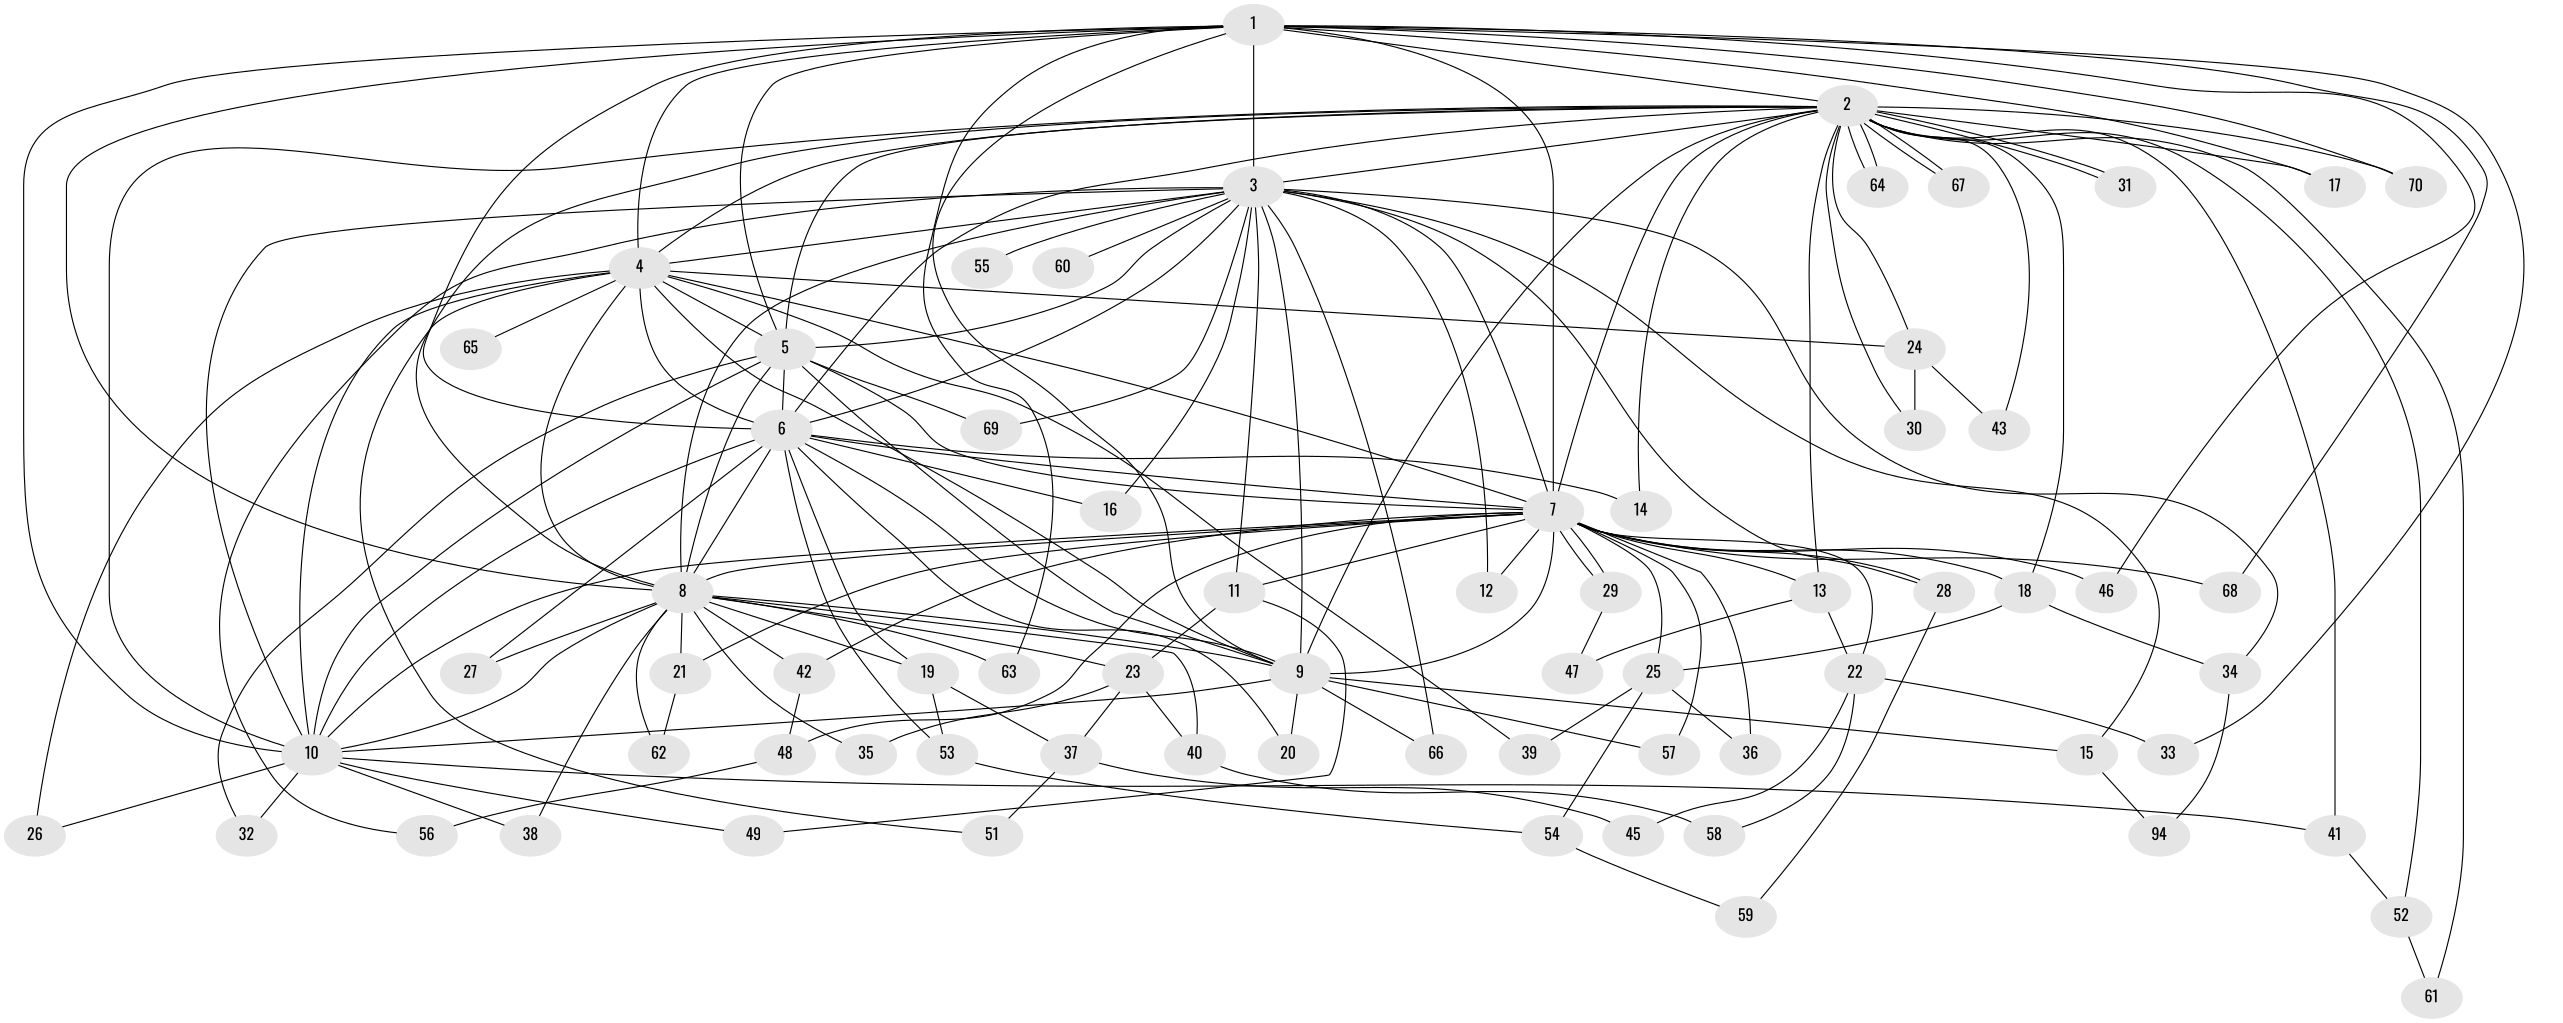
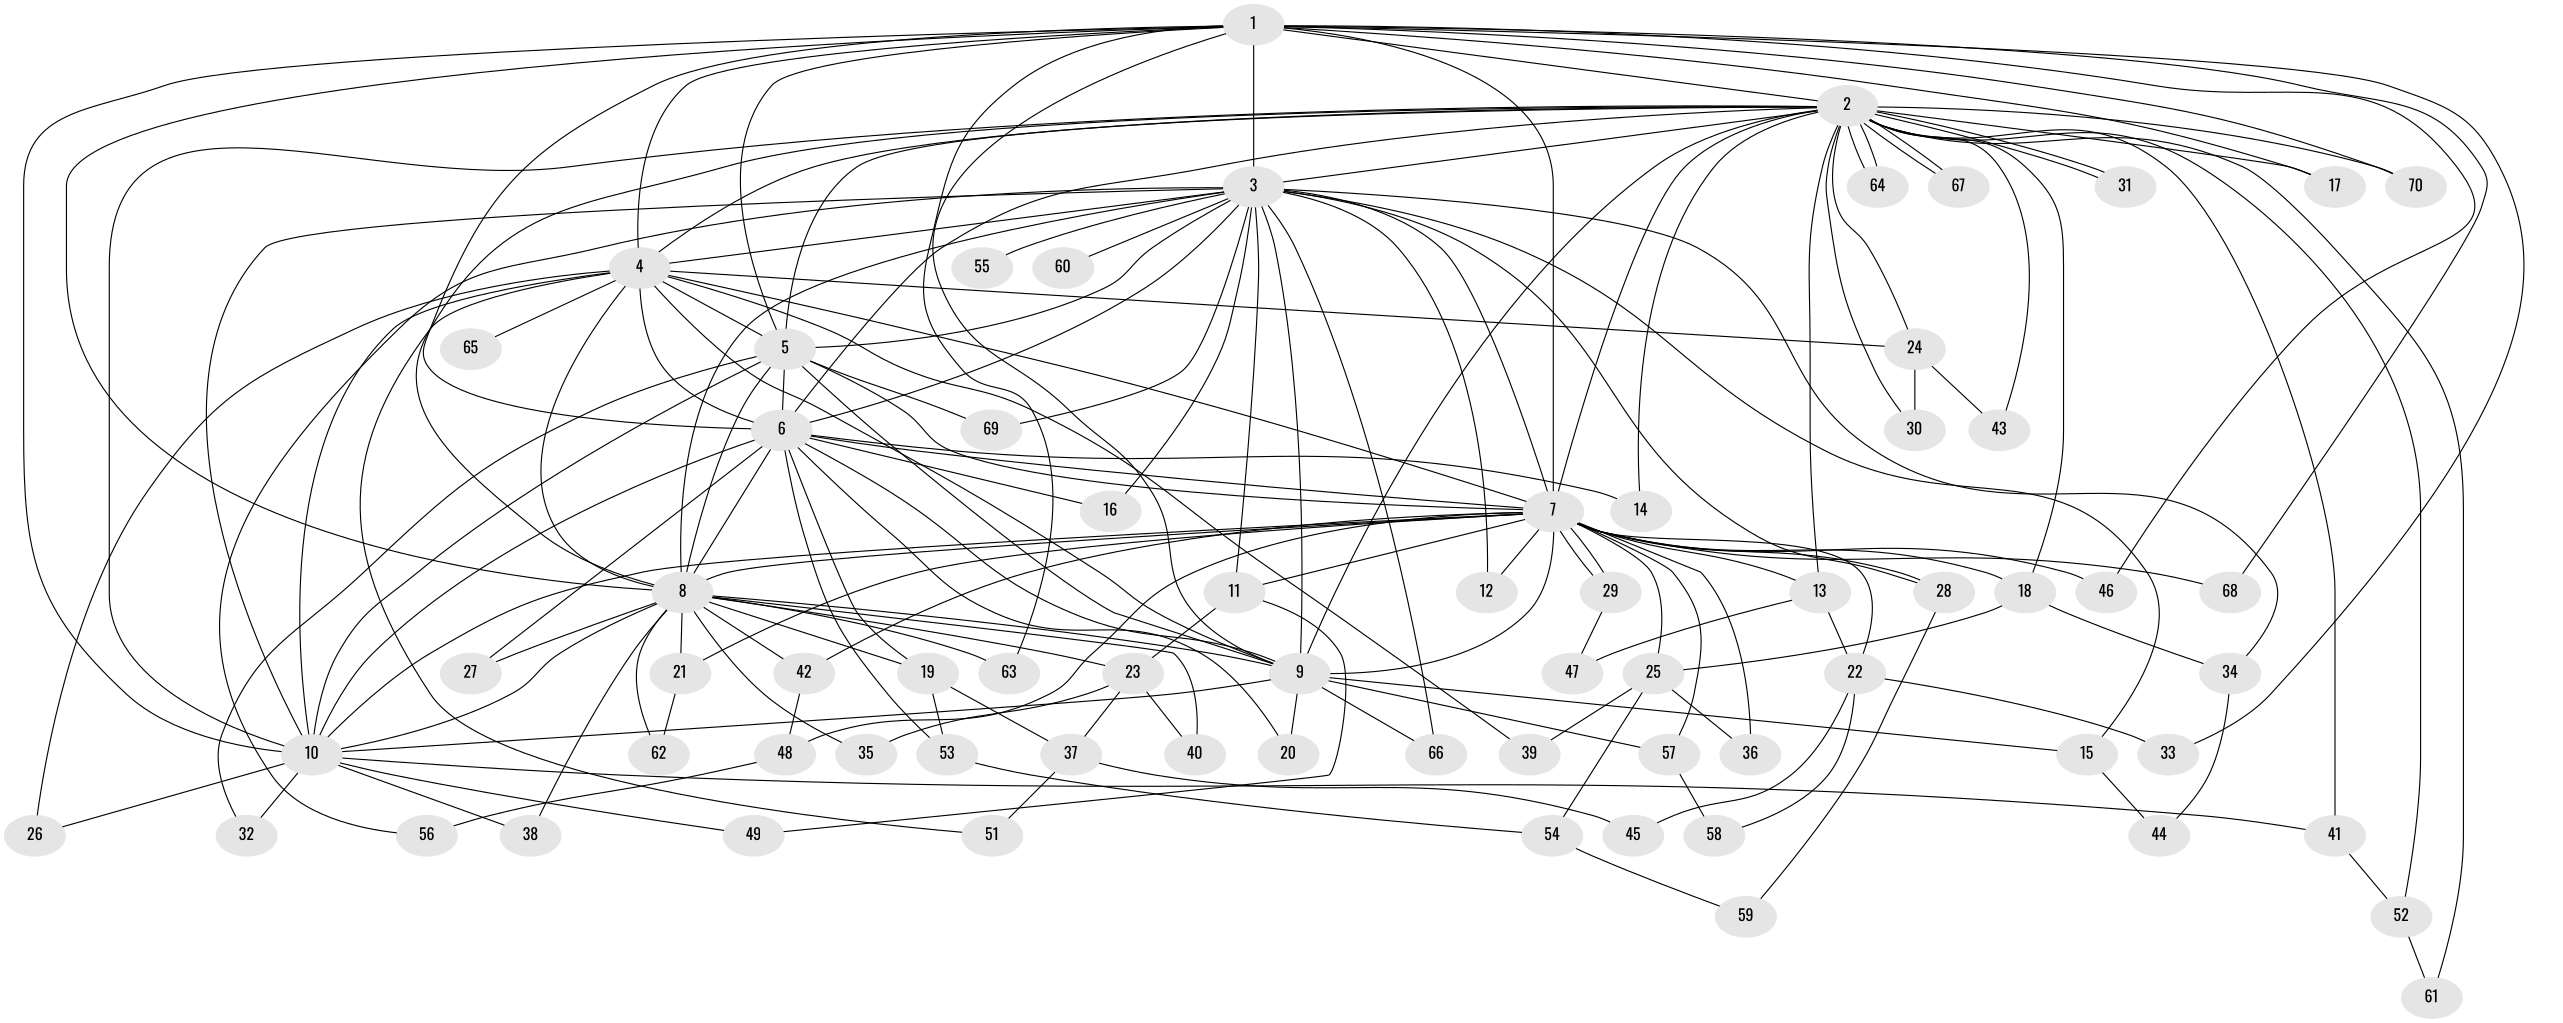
  graph {
    fontname=Oswald
    node [color=gray90 fontname=Oswald style=filled]
    edge [fontname=Oswald]
    1
    2
    3
    4
    5
    6
    7
    8
    9
    10
    17
    33
    46
    63
    68
    70
    13
    14
    18
    24
    30
    31
    41
    43
    52
    61
    64
    67
    11
    12
    15
    16
    28
    34
    55
    56
    60
    66
    69
    65
    26
    39
    51
    32
    19
    20
    27
    53
    21
    22
    25
    29
    36
    42
    48
    57
    23
    35
    38
    40
    62
    49
    47
-   44 [label=94]
+   44
    59
    37
    54
    45
    58
    1 -- 2
    1 -- 3
    1 -- 4
    1 -- 5
    1 -- 6
    1 -- 7
    1 -- 8
    1 -- 9
    1 -- 10
    1 -- 17
    1 -- 33
    1 -- 46
    1 -- 63
    1 -- 68
    1 -- 70
    2 -- 3
    2 -- 4
    2 -- 5
    2 -- 6
    2 -- 7
    2 -- 8
    2 -- 9
    2 -- 10
    2 -- 17
    2 -- 70
    2 -- 13
    2 -- 14
    2 -- 18
    2 -- 24
    2 -- 30
    2 -- 31
    2 -- 31
    2 -- 41
    2 -- 43
    2 -- 52
    2 -- 61
    2 -- 64
    2 -- 64
    2 -- 67
    2 -- 67
    3 -- 4
    3 -- 5
    3 -- 6
    3 -- 7
    3 -- 8
    3 -- 9
    3 -- 10
    3 -- 11
    3 -- 12
    3 -- 15
    3 -- 16
    3 -- 28
    3 -- 34
    3 -- 55
    3 -- 56
    3 -- 60
    3 -- 66
    3 -- 69
    4 -- 5
    4 -- 6
    4 -- 7
    4 -- 8
    4 -- 9
    4 -- 10
    4 -- 24
    4 -- 65
    4 -- 26
    4 -- 39
    4 -- 51
    5 -- 6
    5 -- 7
    5 -- 8
    5 -- 9
    5 -- 10
    5 -- 69
    5 -- 32
    6 -- 7
    6 -- 8
    6 -- 9
    6 -- 10
    6 -- 14
    6 -- 16
    6 -- 19
    6 -- 20
    6 -- 27
    6 -- 53
    7 -- 8
    7 -- 9
    7 -- 10
    7 -- 46
    7 -- 68
    7 -- 13
    7 -- 18
    7 -- 11
    7 -- 12
    7 -- 28
    7 -- 21
    7 -- 22
    7 -- 25
    7 -- 29
    7 -- 29
    7 -- 36
    7 -- 42
    7 -- 48
    7 -- 57
    8 -- 9
    8 -- 10
    8 -- 63
    8 -- 19
    8 -- 27
    8 -- 21
    8 -- 42
    8 -- 23
    8 -- 35
    8 -- 38
    8 -- 40
    8 -- 62
    9 -- 10
    9 -- 15
    9 -- 66
    9 -- 20
    9 -- 57
    10 -- 41
    10 -- 26
    10 -- 32
    10 -- 38
    10 -- 49
    13 -- 22
    13 -- 47
    18 -- 34
    18 -- 25
    24 -- 30
    24 -- 43
    41 -- 52
    52 -- 61
    11 -- 23
    11 -- 49
    15 -- 44
    28 -- 59
    34 -- 44
    19 -- 53
    19 -- 37
    53 -- 54
    21 -- 62
    22 -- 33
    22 -- 45
    22 -- 58
    25 -- 39
    25 -- 36
    25 -- 54
    29 -- 47
    42 -- 48
    48 -- 56
-   40 -- 58
+   57 -- 58
    23 -- 35
    23 -- 40
    23 -- 37
    37 -- 51
    37 -- 45
    54 -- 59
  }
